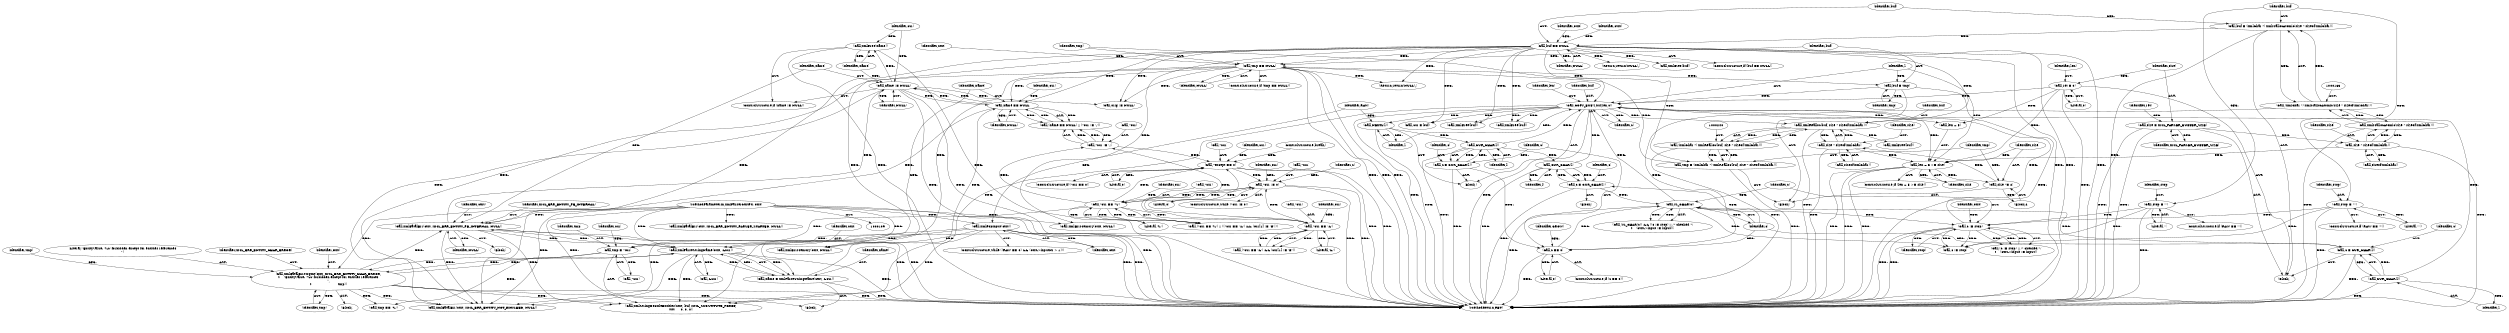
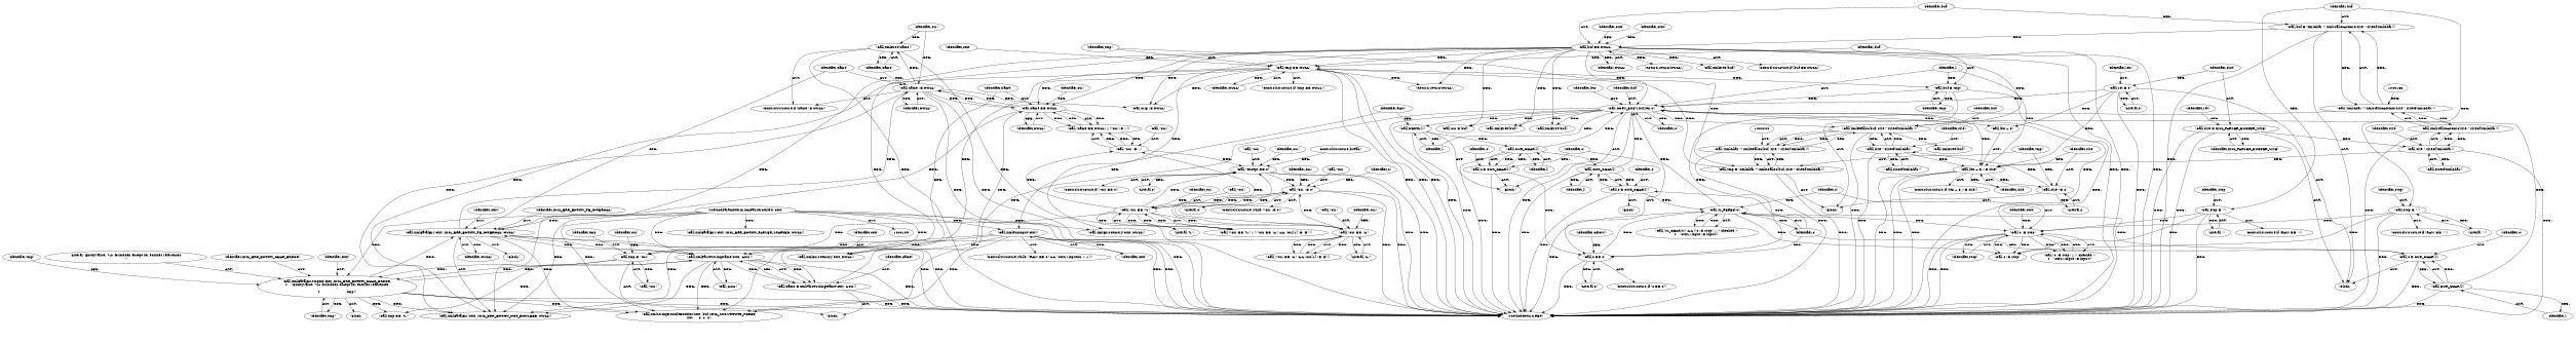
  digraph {
    n1 [label="(Call,xmlFree(name))"]
    n2 [label="(ControlStructure,if (name != NULL))"]
    n3 [label="(Identifier,name)"]
    n4 [label="(MethodReturn,RET)"]
    n5 [label="(Call,name != NULL)"]
    n6 [label="(Call,name == NULL)"]
    n7 [label="(Identifier,NULL)"]
    n8 [label="(Call,orig != NULL)"]
    n9 [label="(Call,xmlFatalErr(ctxt, XML_ERR_ENTITY_NOT_FINISHED, NULL))"]
    n10 [label="(Call,xmlFatalErr(ctxt, XML_ERR_ENTITY_PE_INTERNAL, NULL))"]
    n11 [label="(Call,(name == NULL) || (*cur != ';'))"]
    n12 [label="(Identifier,NULL)"]
    n13 [label="(Call,xmlParseStringName(ctxt, &cur))"]
    n14 [label="(Call,xmlStringDecodeEntities(ctxt, buf, XML_SUBSTITUTE_PEREF,\n \t\t\t\t      0, 0, 0))"]
    n15 [label="(Identifier,NULL)"]
    n16 [label="(Block,)"]
    n17 [label="(Call,*cur != ';')"]
    n18 [label="(Call,name = xmlParseStringName(ctxt, &cur))"]
    n19 [label="(Block,)"]
    n20 [label="(Call,xmlFatalErrMsgInt(ctxt, XML_ERR_ENTITY_CHAR_ERROR,\n\t    \"EntityValue: '%c' forbidden except for entities references\n\",\n\t                          tmp))"]
    n21 [label="(Call,&cur)"]
    n22 [label="(Call,tmp == '%')"]
    n23 [label="(Block,)"]
    n24 [label="(Identifier,tmp)"]
    n25 [label="(Call,xmlPopInput(ctxt))"]
    n26 [label="(ControlStructure,while ((RAW == 0) && (ctxt->inputNr > 1)))"]
    n27 [label="(Call,xmlErrMemory(ctxt, NULL))"]
    n28 [label="(Identifier,ctxt)"]
    n29 [label="(MethodParameterIn,xmlParserCtxtPtr ctxt)"]
    n30 [label="(Call,xmlErrMemory(ctxt, NULL))"]
    n31 [label="(Call,xmlFatalErr(ctxt, XML_ERR_ENTITY_PARSER_STARTED, NULL))"]
    1000109
    n33 [label="(Call,tmp = *cur)"]
    n34 [label="(Call,*cur)"]
    n35 [label="(Call,*cur == '&')"]
    n36 [label="(Call,*cur != 0)"]
    n37 [label="(Call,*except == 0)"]
    n38 [label="(Call,(*cur == '&') && (cur[1] != '#'))"]
    n39 [label="(Literal,'&')"]
    n40 [label="(Call,*cur == '%')"]
    n41 [label="(ControlStructure,while (*cur != 0))"]
    n42 [label="(Literal,0)"]
    n43 [label="(ControlStructure,if (*cur == 0))"]
    n44 [label="(Literal,0)"]
    n45 [label="(Call,(*cur == '%') || ((*cur == '&') && (cur[1] != '#')))"]
    n46 [label="(Literal,'%')"]
    n47 [label="(Call,buf == NULL)"]
    n48 [label="(Call,tmp == NULL)"]
    n49 [label="(Call,xmlRealloc(buf, size * sizeof(xmlChar)))"]
    n50 [label="(Call,COPY_BUF(l,buf,len,c))"]
    n51 [label="(Identifier,NULL)"]
    n52 [label="(Return,return(NULL);)"]
    n53 [label="(Call,xmlFree(buf))"]
    n54 [label="(Call,cur = buf)"]
    n55 [label="(ControlStructure,if (buf == NULL))"]
    n56 [label="(Call,xmlFree(buf))"]
    n57 [label="(Call,xmlFree(buf))"]
    n58 [label="(Return,return(NULL);)"]
    n59 [label="(Call,buf = tmp)"]
    n60 [label="(ControlStructure,if (tmp == NULL))"]
    n61 [label="(Identifier,NULL)"]
    n62 [label="(Call,(xmlChar *) xmlRealloc(buf, size * sizeof(xmlChar)))"]
    n63 [label="(Call,size * sizeof(xmlChar))"]
    n64 [label="(Call,xmlFree(buf))"]
    n65 [label="(Call,len + 5 >= size)"]
    n66 [label="(Call,NEXTL(l))"]
    n67 [label="(Block,)"]
    n68 [label="(Call,len + 5)"]
    n69 [label="(Identifier,c)"]
    n70 [label="(Call,buf = (xmlChar *) xmlMallocAtomic(size * sizeof(xmlChar)))"]
    n71 [label="(Call,(xmlChar *) xmlMallocAtomic(size * sizeof(xmlChar)))"]
    n72 [label="(Block,)"]
    n73 [label="(Call,xmlMallocAtomic(size * sizeof(xmlChar)))"]
    n74 [label="(Call,c == 0)"]
    n75 [label="(Call,size * sizeof(xmlChar))"]
    n76 [label="(Call,sizeof(xmlChar))"]
    n77 [label="(Call,size *= 2)"]
    n78 [label="(Identifier,size)"]
    n79 [label="(ControlStructure,if (len + 5 >= size))"]
    n80 [label="(Call,size = XML_PARSER_BUFFER_SIZE)"]
    n81 [label="(Identifier,XML_PARSER_BUFFER_SIZE)"]
    n82 [label="(Block,)"]
    n83 [label="(Identifier,tmp)"]
    n84 [label="(Call,tmp = (xmlChar *) xmlRealloc(buf, size * sizeof(xmlChar)))"]
    n85 [label="(Call,sizeof(xmlChar))"]
    n86 [label="(Call,CUR_CHAR(l))"]
    n87 [label="(Identifier,l)"]
    n88 [label="(Call,CUR_CHAR(l))"]
    n89 [label="(Call,c = CUR_CHAR(l))"]
    n90 [label="(Identifier,l)"]
    n91 [label="(Call,c = CUR_CHAR(l))"]
    n92 [label="(Identifier,l)"]
-   n93 [label="(Call,IS_CHAR(c))"]
+   n93 [label="(Call,IS_PEREF(c))"]
    n94 [label="(Block,)"]
    n95 [label="(Call,CUR_CHAR(l))"]
    n96 [label="(Call,c = CUR_CHAR(l))"]
    n97 [label="(Identifier,l)"]
    n98 [label="(Call,ret = 0)"]
    n99 [label="(Literal,0)"]
    n100 [label="(Call,c != stop)"]
    n101 [label="(Call,(IS_CHAR(c)) && ((c != stop) || /* checked */\n\t    (ctxt->input != input)))"]
    n102 [label="(Identifier,c)"]
    n103 [label="(Call,c != stop)"]
    n104 [label="(Call,(c != stop) || /* checked */\n\t    (ctxt->input != input))"]
    n105 [label="(Identifier,stop)"]
    n106 [label="(ControlStructure,if (c == 0))"]
    n107 [label="(Literal,0)"]
    n108 [label="(Call,stop = '\"')"]
    n109 [label="(Literal,'\"')"]
    n110 [label="(ControlStructure,if (RAW == '\"'))"]
    n111 [label="(Call,stop = '\'')"]
    n112 [label="(Literal,'\'')"]
    n113 [label="(ControlStructure,if (RAW == '\''))"]
-   n114 [label="(Block,2)"]
+   n114 [label="(Literal,2)"]
    n115 [label="(Identifier,c)"]
    n116 [label="(Call,*cur)"]
    n117 [label="(Identifier,len)"]
    n118 [label="(Identifier,ctxt)"]
    n119 [label="(Identifier,name)"]
    n120 [label="(Identifier,size)"]
    n121 [label="(Identifier,c)"]
    n122 [label="(Identifier,XML_ERR_ENTITY_PE_INTERNAL)"]
    n123 [label="(Identifier,c)"]
    n124 [label="(Identifier,l)"]
    n125 [label="(Identifier,buf)"]
    n126 [label="(Identifier,ctxt)"]
    n127 [label="(Identifier,cur)"]
    n128 [label="(Identifier,tmp)"]
    n129 [label="(Identifier,tmp)"]
    n130 [label="(Identifier,cur)"]
    n131 [label="(Identifier,buf)"]
    n132 [label="(Identifier,size)"]
    n133 [label="(Identifier,buf)"]
    n134 [label="(Identifier,ctxt)"]
    n135 [label="(Identifier,name)"]
    n136 [label="(Call,*cur)"]
    n137 [label="(Identifier,size)"]
    n138 [label="(Identifier,RAW)"]
    n139 [label="(Identifier,ret)"]
    n140 [label="(Call,*cur)"]
    n141 [label="(Identifier,ctxt)"]
    n142 [label="(Identifier,c)"]
    n143 [label="(Identifier,cur)"]
    n144 [label="(Identifier,ctxt)"]
    n145 [label="(Identifier,cur)"]
    n146 [label="(Identifier,cur)"]
    n147 [label="(Identifier,GROW)"]
    n148 [label="(Identifier,name)"]
    n149 [label="(Identifier,cur)"]
    n150 [label="(Call,*cur)"]
    n151 [label="(Identifier,XML_ERR_ENTITY_CHAR_ERROR)"]
    n152 [label="(Identifier,stop)"]
    n153 [label="(Identifier,tmp)"]
    n154 [label="(Identifier,tmp)"]
    n155 [label="(Identifier,stop)"]
    n156 [label="(Identifier,ctxt)"]
    n157 [label="(Identifier,c)"]
    n158 [label="(Identifier,buf)"]
    n159 [label="(ControlStructure,break;)"]
    n160 [label="(Identifier,ctxt)"]
    n161 [label="(Identifier,size)"]
    n162 [label="(Call,*cur)"]
    n163 [label="(Identifier,buf)"]
    n164 [label="(Identifier,cur)"]
    n165 [label="(Identifier,len)"]
    n166 [label="(Identifier,c)"]
    n167 [label="(Literal,\"EntityValue: '%c' forbidden except for entities references\n\")"]
    1000163
    1000240
    n1 -> n2 [label="AST: "]
    n1 -> n3 [label="CFG: "]
    n1 -> n4 [label="DDG: "]
    n1 -> n4 [label="DDG: "]
    n3 -> n1 [label="AST: "]
    n3 -> n5 [label="CFG: "]
    n5 -> n1 [label="DDG: "]
    n5 -> n2 [label="AST: "]
    n5 -> n4 [label="DDG: "]
    n5 -> n4 [label="DDG: "]
    n5 -> n6 [label="DDG: "]
    n5 -> n7 [label="CFG: "]
    n5 -> n8 [label="DDG: "]
    n5 -> n9 [label="DDG: "]
    n6 -> n5 [label="DDG: "]
    n6 -> n5 [label="DDG: "]
    n6 -> n10 [label="DDG: "]
    n6 -> n11 [label="AST: "]
    n6 -> n11 [label="DDG: "]
    n6 -> n11 [label="DDG: "]
    n6 -> n12 [label="CFG: "]
    n7 -> n5 [label="AST: "]
    n10 -> n4 [label="DDG: "]
    n10 -> n4 [label="DDG: "]
    n10 -> n5 [label="DDG: "]
-   n10 -> n9 [label="DDG: "]
+   n10 -> n9 [label="AST: "]
    n10 -> n13 [label="DDG: "]
    n10 -> n14 [label="DDG: "]
    n10 -> n15 [label="CFG: "]
    n10 -> n16 [label="AST: "]
    n11 -> n6 [label="CFG: "]
    n11 -> n17 [label="CFG: "]
    n12 -> n6 [label="AST: "]
    n13 -> n4 [label="DDG: "]
    n13 -> n9 [label="DDG: "]
    n13 -> n10 [label="DDG: "]
    n13 -> n14 [label="DDG: "]
    n13 -> n18 [label="AST: "]
    n13 -> n18 [label="DDG: "]
    n13 -> n18 [label="DDG: "]
    n13 -> n20 [label="DDG: "]
    n13 -> n21 [label="CFG: "]
    n15 -> n10 [label="AST: "]
    n17 -> n11 [label="AST: "]
    n17 -> n11 [label="DDG: "]
    n17 -> n11 [label="DDG: "]
    n17 -> n37 [label="DDG: "]
    n18 -> n4 [label="DDG: "]
    n18 -> n6 [label="DDG: "]
    n18 -> n13 [label="CFG: "]
    n18 -> n19 [label="AST: "]
    n20 -> n4 [label="DDG: "]
    n20 -> n4 [label="DDG: "]
    n20 -> n9 [label="DDG: "]
    n20 -> n10 [label="DDG: "]
    n20 -> n13 [label="DDG: "]
    n20 -> n14 [label="DDG: "]
    n20 -> n22 [label="DDG: "]
    n20 -> n23 [label="AST: "]
    n20 -> n24 [label="CFG: "]
    n21 -> n13 [label="AST: "]
    n24 -> n20 [label="AST: "]
    n25 -> n4 [label="DDG: "]
    n25 -> n4 [label="DDG: "]
    n25 -> n9 [label="DDG: "]
    n25 -> n13 [label="DDG: "]
    n25 -> n14 [label="DDG: "]
    n25 -> n26 [label="AST: "]
    n25 -> n27 [label="DDG: "]
    n25 -> n28 [label="CFG: "]
    n28 -> n25 [label="AST: "]
    n29 -> n4 [label="DDG: "]
    n29 -> n9 [label="DDG: "]
    n29 -> n10 [label="DDG: "]
    n29 -> n13 [label="DDG: "]
    n29 -> n14 [label="DDG: "]
    n29 -> n20 [label="DDG: "]
    n29 -> n25 [label="DDG: "]
    n29 -> n27 [label="DDG: "]
    n29 -> n30 [label="DDG: "]
    n29 -> n31 [label="DDG: "]
    n29 -> 1000109 [label="AST: "]
    n33 -> n19 [label="AST: "]
    n33 -> n20 [label="DDG: "]
    n33 -> n22 [label="DDG: "]
    n33 -> n34 [label="CFG: "]
    n34 -> n33 [label="AST: "]
    n35 -> n17 [label="DDG: "]
    n35 -> n33 [label="DDG: "]
    n35 -> n36 [label="DDG: "]
    n35 -> n37 [label="DDG: "]
    n35 -> n38 [label="AST: "]
    n35 -> n38 [label="DDG: "]
    n35 -> n38 [label="DDG: "]
    n35 -> n39 [label="CFG: "]
    n36 -> n4 [label="DDG: "]
    n36 -> n4 [label="DDG: "]
    n36 -> n40 [label="DDG: "]
    n36 -> n41 [label="AST: "]
    n36 -> n42 [label="CFG: "]
    n37 -> n4 [label="DDG: "]
    n37 -> n4 [label="DDG: "]
    n37 -> n36 [label="DDG: "]
    n37 -> n43 [label="AST: "]
    n37 -> n44 [label="CFG: "]
    n38 -> n35 [label="CFG: "]
    n39 -> n35 [label="AST: "]
    n40 -> n17 [label="DDG: "]
    n40 -> n33 [label="DDG: "]
    n40 -> n35 [label="DDG: "]
    n40 -> n36 [label="DDG: "]
    n40 -> n37 [label="DDG: "]
    n40 -> n45 [label="AST: "]
    n40 -> n45 [label="DDG: "]
    n40 -> n45 [label="DDG: "]
    n40 -> n46 [label="CFG: "]
    n42 -> n36 [label="AST: "]
    n44 -> n37 [label="AST: "]
    n45 -> n40 [label="CFG: "]
    n46 -> n40 [label="AST: "]
    n47 -> n4 [label="DDG: "]
    n47 -> n4 [label="DDG: "]
    n47 -> n4 [label="DDG: "]
    n47 -> n6 [label="DDG: "]
    n47 -> n8 [label="DDG: "]
    n47 -> n9 [label="DDG: "]
    n47 -> n14 [label="DDG: "]
    n47 -> n30 [label="DDG: "]
    n47 -> n48 [label="DDG: "]
    n47 -> n49 [label="DDG: "]
    n47 -> n50 [label="DDG: "]
    n47 -> n51 [label="CFG: "]
    n47 -> n52 [label="DDG: "]
    n47 -> n53 [label="DDG: "]
    n47 -> n54 [label="DDG: "]
    n47 -> n55 [label="AST: "]
    n47 -> n56 [label="DDG: "]
    n47 -> n57 [label="DDG: "]
    n47 -> n58 [label="DDG: "]
    n48 -> n4 [label="DDG: "]
    n48 -> n4 [label="DDG: "]
    n48 -> n4 [label="DDG: "]
    n48 -> n6 [label="DDG: "]
    n48 -> n8 [label="DDG: "]
    n48 -> n9 [label="DDG: "]
    n48 -> n27 [label="DDG: "]
    n48 -> n58 [label="DDG: "]
    n48 -> n59 [label="DDG: "]
    n48 -> n60 [label="AST: "]
    n48 -> n61 [label="CFG: "]
    n49 -> n4 [label="DDG: "]
    n49 -> n62 [label="AST: "]
    n49 -> n62 [label="DDG: "]
    n49 -> n62 [label="DDG: "]
    n49 -> n63 [label="CFG: "]
    n49 -> n64 [label="DDG: "]
    n50 -> n4 [label="DDG: "]
    n50 -> n4 [label="DDG: "]
    n50 -> n14 [label="DDG: "]
    n50 -> n49 [label="DDG: "]
    n50 -> n54 [label="DDG: "]
    n50 -> n56 [label="DDG: "]
    n50 -> n57 [label="DDG: "]
    n50 -> n65 [label="DDG: "]
    n50 -> n66 [label="DDG: "]
    n50 -> n67 [label="AST: "]
    n50 -> n68 [label="DDG: "]
    n50 -> n69 [label="CFG: "]
    n51 -> n47 [label="AST: "]
    n59 -> n4 [label="DDG: "]
    n59 -> n50 [label="DDG: "]
    n59 -> n82 [label="AST: "]
    n59 -> n83 [label="CFG: "]
    n61 -> n48 [label="AST: "]
    n62 -> n4 [label="DDG: "]
    n62 -> n49 [label="CFG: "]
    n62 -> n84 [label="AST: "]
    n62 -> n84 [label="DDG: "]
    n63 -> n4 [label="DDG: "]
    n63 -> n49 [label="AST: "]
    n63 -> n49 [label="DDG: "]
    n63 -> n65 [label="DDG: "]
    n63 -> n85 [label="CFG: "]
    n65 -> n4 [label="DDG: "]
    n65 -> n4 [label="DDG: "]
    n65 -> n4 [label="DDG: "]
    n65 -> n77 [label="DDG: "]
    n65 -> n78 [label="CFG: "]
    n65 -> n79 [label="AST: "]
    n66 -> n4 [label="DDG: "]
    n66 -> n67 [label="AST: "]
    n66 -> n86 [label="DDG: "]
    n66 -> n87 [label="CFG: "]
    n68 -> n65 [label="AST: "]
    n69 -> n50 [label="AST: "]
    n70 -> n4 [label="DDG: "]
    n70 -> n47 [label="DDG: "]
    n70 -> n71 [label="CFG: "]
    n70 -> n72 [label="AST: "]
    n71 -> n70 [label="AST: "]
    n71 -> n70 [label="DDG: "]
    n71 -> n73 [label="CFG: "]
    n71 -> n74 [label="DDG: "]
    n73 -> n4 [label="DDG: "]
    n73 -> n71 [label="AST: "]
    n73 -> n71 [label="DDG: "]
    n73 -> n75 [label="CFG: "]
    n74 -> n4 [label="DDG: "]
    n74 -> n93 [label="DDG: "]
    n74 -> n106 [label="AST: "]
    n74 -> n107 [label="CFG: "]
    n75 -> n4 [label="DDG: "]
    n75 -> n65 [label="DDG: "]
    n75 -> n73 [label="AST: "]
    n75 -> n73 [label="DDG: "]
    n75 -> n76 [label="CFG: "]
    n76 -> n75 [label="AST: "]
    n77 -> n63 [label="DDG: "]
    n77 -> n82 [label="AST: "]
    n77 -> n114 [label="CFG: "]
    n78 -> n65 [label="AST: "]
    n80 -> n4 [label="DDG: "]
    n80 -> n4 [label="DDG: "]
    n80 -> n72 [label="AST: "]
    n80 -> n75 [label="DDG: "]
    n80 -> n81 [label="CFG: "]
    n81 -> n80 [label="AST: "]
    n83 -> n59 [label="AST: "]
    n84 -> n4 [label="DDG: "]
    n84 -> n48 [label="DDG: "]
    n84 -> n62 [label="CFG: "]
    n84 -> n82 [label="AST: "]
    n85 -> n63 [label="AST: "]
    n86 -> n4 [label="DDG: "]
    n86 -> n50 [label="DDG: "]
    n86 -> n88 [label="DDG: "]
    n86 -> n89 [label="AST: "]
    n86 -> n89 [label="DDG: "]
    n86 -> n90 [label="CFG: "]
    n87 -> n50 [label="CFG: "]
    n87 -> n66 [label="AST: "]
    n88 -> n4 [label="DDG: "]
    n88 -> n50 [label="DDG: "]
    n88 -> n91 [label="AST: "]
    n88 -> n91 [label="DDG: "]
    n88 -> n92 [label="CFG: "]
    n89 -> n4 [label="DDG: "]
    n89 -> n67 [label="AST: "]
    n89 -> n74 [label="DDG: "]
    n89 -> n86 [label="CFG: "]
    n90 -> n86 [label="AST: "]
    n91 -> n4 [label="DDG: "]
    n91 -> n88 [label="CFG: "]
    n91 -> n93 [label="DDG: "]
    n91 -> n94 [label="AST: "]
    n92 -> n88 [label="AST: "]
    n93 -> n4 [label="DDG: "]
    n93 -> n50 [label="DDG: "]
    n93 -> n100 [label="DDG: "]
    n93 -> n101 [label="AST: "]
    n93 -> n101 [label="DDG: "]
    n93 -> n102 [label="CFG: "]
    n93 -> n103 [label="DDG: "]
    n95 -> n4 [label="DDG: "]
    n95 -> n50 [label="DDG: "]
    n95 -> n96 [label="AST: "]
    n95 -> n96 [label="DDG: "]
    n95 -> n97 [label="CFG: "]
    n96 -> n4 [label="DDG: "]
    n96 -> n72 [label="AST: "]
    n96 -> n93 [label="DDG: "]
    n96 -> n95 [label="CFG: "]
    n97 -> n95 [label="AST: "]
    n98 -> n4 [label="DDG: "]
    n98 -> n50 [label="DDG: "]
    n98 -> n65 [label="DDG: "]
    n98 -> n68 [label="DDG: "]
    n98 -> n72 [label="AST: "]
    n98 -> n99 [label="CFG: "]
    n99 -> n98 [label="AST: "]
    n100 -> n4 [label="DDG: "]
    n100 -> n4 [label="DDG: "]
    n100 -> n50 [label="DDG: "]
    n100 -> n103 [label="DDG: "]
    n100 -> n103 [label="DDG: "]
    n100 -> n104 [label="AST: "]
    n100 -> n104 [label="DDG: "]
    n100 -> n104 [label="DDG: "]
    n100 -> n105 [label="CFG: "]
    n101 -> n93 [label="CFG: "]
    n102 -> n74 [label="CFG: "]
    n102 -> n91 [label="CFG: "]
    n102 -> n93 [label="AST: "]
    n102 -> n96 [label="CFG: "]
    n104 -> n100 [label="CFG: "]
    n105 -> n100 [label="AST: "]
    n107 -> n74 [label="AST: "]
    n108 -> n4 [label="DDG: "]
    n108 -> n100 [label="DDG: "]
    n108 -> n103 [label="DDG: "]
    n108 -> n109 [label="CFG: "]
    n108 -> n110 [label="AST: "]
    n109 -> n108 [label="AST: "]
    n111 -> n4 [label="DDG: "]
    n111 -> n100 [label="DDG: "]
    n111 -> n103 [label="DDG: "]
    n111 -> n112 [label="CFG: "]
    n111 -> n113 [label="AST: "]
    n112 -> n111 [label="AST: "]
    n114 -> n77 [label="AST: "]
    n115 -> n91 [label="AST: "]
    n116 -> n36 [label="AST: "]
    n117 -> n50 [label="AST: "]
    n118 -> n47 [label="CFG: "]
    n119 -> n18 [label="AST: "]
    n120 -> n80 [label="AST: "]
    n120 -> n98 [label="CFG: "]
    n121 -> n36 [label="CFG: "]
    n122 -> n10 [label="AST: "]
    n123 -> n93 [label="CFG: "]
    n123 -> n100 [label="AST: "]
    n124 -> n50 [label="AST: "]
    n124 -> n59 [label="CFG: "]
    n124 -> n65 [label="CFG: "]
    n125 -> n70 [label="AST: "]
    n125 -> n108 [label="CFG: "]
    n125 -> n111 [label="CFG: "]
    n126 -> n100 [label="CFG: "]
    n127 -> n6 [label="CFG: "]
    n128 -> n33 [label="AST: "]
    n129 -> n48 [label="AST: "]
    n129 -> n84 [label="CFG: "]
    n130 -> n1 [label="CFG: "]
    n130 -> n5 [label="CFG: "]
    n131 -> n50 [label="AST: "]
    n132 -> n65 [label="CFG: "]
    n132 -> n77 [label="AST: "]
    n133 -> n47 [label="AST: "]
    n133 -> n70 [label="CFG: "]
    n134 -> n20 [label="AST: "]
    n135 -> n5 [label="AST: "]
    n135 -> n10 [label="CFG: "]
    n136 -> n37 [label="AST: "]
    n137 -> n75 [label="AST: "]
    n138 -> n25 [label="CFG: "]
    n138 -> n66 [label="CFG: "]
    n139 -> n80 [label="CFG: "]
    n140 -> n35 [label="AST: "]
    n141 -> n48 [label="CFG: "]
    n142 -> n74 [label="AST: "]
    n142 -> n89 [label="CFG: "]
    n143 -> n40 [label="CFG: "]
    n144 -> n13 [label="AST: "]
    n145 -> n36 [label="CFG: "]
    n146 -> n35 [label="CFG: "]
    n147 -> n74 [label="CFG: "]
    n148 -> n6 [label="AST: "]
    n148 -> n18 [label="CFG: "]
    n149 -> n37 [label="CFG: "]
    n150 -> n40 [label="AST: "]
    n151 -> n20 [label="AST: "]
    n152 -> n111 [label="AST: "]
    n153 -> n20 [label="CFG: "]
    n154 -> n77 [label="CFG: "]
    n154 -> n84 [label="AST: "]
    n155 -> n108 [label="AST: "]
    n156 -> n47 [label="CFG: "]
    n157 -> n89 [label="AST: "]
    n158 -> n49 [label="AST: "]
    n159 -> n37 [label="CFG: "]
    n160 -> n10 [label="AST: "]
    n161 -> n63 [label="AST: "]
    n162 -> n17 [label="AST: "]
    n163 -> n48 [label="CFG: "]
    n163 -> n59 [label="AST: "]
    n164 -> n33 [label="CFG: "]
    n165 -> n98 [label="AST: "]
    n166 -> n96 [label="AST: "]
    n167 -> n20 [label="AST: "]
-   1000163 -> n71 [label="AST: "]
+   1000163 -> n71 [label="DDG: "]
    1000240 -> n62 [label="AST: "]
  }
